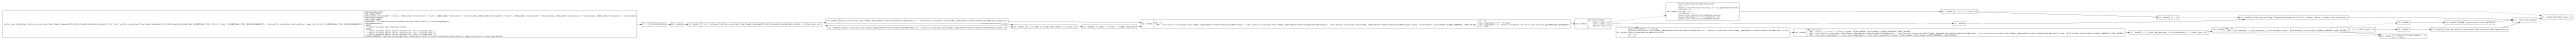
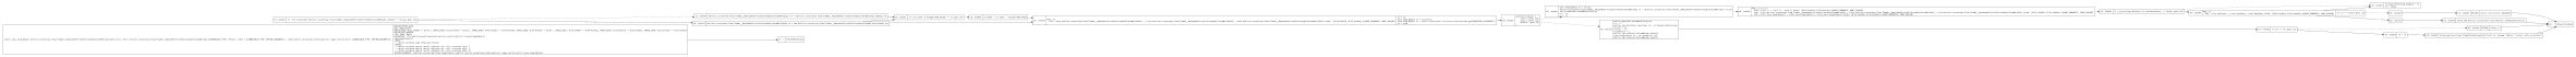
  digraph {
    fontname="Source Code Pro"
    rankdir=LR
    node [fontname="Source Code Pro" shape=record]
    edge [fontname="Source Code Pro"]
    n1 [label="{27\:\ ?|MTH_ENTER_BLOCK\l}"]
-   n2 [label="{29\:\ 0x0000}"]
    n3 [label="{30\:\ 0x0002|if ((r9 instanceof kotlinx.coroutines.flow.FlowKt__ReduceKt$first$$inlined$collectWhile$2.C09181) == false) goto L24\l}"]
    n4 [label="{31\:\ 0x0004|kotlinx.coroutines.flow.FlowKt__ReduceKt$first$$inlined$collectWhile$2$1 r0 = (kotlinx.coroutines.flow.FlowKt__ReduceKt$first$$inlined$collectWhile$2.C09181) r9\l}"]
    n5 [label="{34\:\ 0x0014|kotlinx.coroutines.flow.FlowKt__ReduceKt$first$$inlined$collectWhile$2$1 r0 = new kotlinx.coroutines.flow.FlowKt__ReduceKt$first$$inlined$collectWhile$2.C09181(r9)\l}"]
    n6 [label="{32\:\ 0x000c|if ((r0.label & Integer.MIN_VALUE) == 0) goto L24\l}"]
    n7 [label="{35\:\ 0x0019|PHI: r0 \l  PHI: (r0v2 kotlinx.coroutines.flow.FlowKt__ReduceKt$first$$inlined$collectWhile$2$1) = (r0v1 kotlinx.coroutines.flow.FlowKt__ReduceKt$first$$inlined$collectWhile$2$1), (r0v5 kotlinx.coroutines.flow.FlowKt__ReduceKt$first$$inlined$collectWhile$2$1) binds: [B:34:0x0014, B:33:0x000e] A[DONT_GENERATE, DONT_INLINE]\l|r9 = r0\ljava.lang.Object r0 = r9.result\ljava.lang.Object r1 = kotlin.coroutines.intrinsics.IntrinsicsKt.getCOROUTINE_SUSPENDED()\lr3 = true\l}"]
    n8 [label="{33\:\ 0x000e|r0.label = r0.label \- Integer.MIN_VALUE\l}"]
    n9 [label="{36\:\ 0x0023|switch(r9.label) \{\l    case 0: goto L20;\l    case 1: goto L11;\l    default: goto L8;\l\}\l}"]
-   n10 [label="{37\:\ 0x0026}"]
    n11 [label="{39\:\ 0x002e|java.lang.Object r1 = r9.L$1\lkotlinx.coroutines.flow.FlowKt__ReduceKt$first$$inlined$collectWhile$2 r2 = (kotlinx.coroutines.flow.FlowKt__ReduceKt$first$$inlined$collectWhile$2) r9.L$0\lkotlin.ResultKt.throwOnFailure(r0)\lr5 = r0\lr1 = r1\l}"]
    n12 [label="{40\:\ 0x003a|kotlin.ResultKt.throwOnFailure(r0)\lr2 = r7\lkotlin.jvm.functions.Function2 r5 = r2.$predicate$inlined\lr9.L$0 = r2\lr9.L$1 = r8\lr9.default = 1\lkotlin.jvm.internal.InlineMarker.mark(6)\ljava.lang.Object r5 = r5.invoke(r8, r9)\lkotlin.jvm.internal.InlineMarker.mark(7)\l}"]
    n13 [label="{38\:\ 0x002d|throw new java.lang.IllegalStateException(\"call to 'resume' before 'invoke' with coroutine\")\l}"]
    n14 [label="{44\:\ 0x005b|PHI: r1 r2 r5 \l  PHI: (r1v2 T) = (r1v1 T), (r1v8 T) binds: [B:43:0x0059, B:39:0x002e] A[DONT_GENERATE, DONT_INLINE]\l  PHI: (r2v2 kotlinx.coroutines.flow.FlowKt__ReduceKt$first$$inlined$collectWhile$2) = (r2v1 kotlinx.coroutines.flow.FlowKt__ReduceKt$first$$inlined$collectWhile$2), (r2v4 kotlinx.coroutines.flow.FlowKt__ReduceKt$first$$inlined$collectWhile$2) binds: [B:43:0x0059, B:39:0x002e] A[DONT_GENERATE, DONT_INLINE]\l  PHI: (r5v2 java.lang.Object) = (r5v1 java.lang.Object), (r5v4 java.lang.Object) binds: [B:43:0x0059, B:39:0x002e] A[DONT_GENERATE, DONT_INLINE]\l}"]
    n15 [label="{41\:\ 0x0056|if (r5 != r1) goto L23\l}"]
    n16 [label="{28\:\ ?|MTH_EXIT_BLOCK\l}"]
    n17 [label="{45\:\ 0x0061|if (((java.lang.Boolean) r5).booleanValue() == false) goto L15\l}"]
    n18 [label="{46\:\ 0x0063|r2.$result$inlined.element = r1\lr3 = false\l}"]
    n19 [label="{49\:\ 0x006b|PHI: r3 \l  PHI: (r3v1 boolean) = (r3v0 boolean), (r3v3 boolean) binds: [B:45:0x0061, B:46:0x0063] A[DONT_GENERATE, DONT_INLINE]\l|if (r3 == false) goto L18\l}"]
    n20 [label="{50\:\ 0x006d}"]
    n21 [label="{52\:\ 0x0070}"]
    n22 [label="{51\:\ 0x006f|RETURN\l|return kotlin.Unit.INSTANCE\l}"]
    n23 [label="{53\:\ 0x0078|throw new kotlinx.coroutines.flow.internal.FlowExceptions(r2)\l}"]
    n24 [label="{42\:\ 0x0058|RETURN\l|return r1\l}"]
    n25 [label="{43\:\ 0x0059|r9 = r8\l}"]
    n26 [label="{public java.lang.Object kotlinx.coroutines.flow.FlowKt__ReduceKt$first$$inlined$collectWhile$2.emit((r7v0 'this' kotlinx.coroutines.flow.FlowKt__ReduceKt$first$$inlined$collectWhile$2 A[IMMUTABLE_TYPE, THIS]), (r8v0 T A[IMMUTABLE_TYPE, METHOD_ARGUMENT]), (r9v0 kotlin.coroutines.Continuation\<? super kotlin.Unit\> A[IMMUTABLE_TYPE, METHOD_ARGUMENT]))  | INCONSISTENT_CODE\lUSE_LINES_HINTS\lCROSS_EDGE: B:51:0x006f \-\> B:28:?, CROSS_EDGE: B:53:0x0078 \-\> B:28:?, CROSS_EDGE: B:45:0x0061 \-\> B:49:0x006b, CROSS_EDGE: B:42:0x0058 \-\> B:28:?, CROSS_EDGE: B:43:0x0059 \-\> B:44:0x005b, CROSS_EDGE: B:34:0x0014 \-\> B:35:0x0019, CROSS_EDGE: B:30:0x0002 \-\> B:34:0x0014\lINLINE_NOT_NEEDED\lTYPE_VARS: EMPTY\lSIGNATURE: (TT;Lkotlin\/coroutines\/Continuation\<\-Lkotlin\/Unit;\>;)Ljava\/lang\/Object;\lJadxCommentsAttr\{\l WARN: \l \-\> Multi\-variable type inference failed\l DEBUG: \l \-\> Multi\-variable search result rejected for r1v1, resolved type: T\l \-\> Multi\-variable search result rejected for r1v2, resolved type: T\l \-\> Multi\-variable search result rejected for r1v8, resolved type: T\}\lMETHOD_OVERRIDE: [kotlinx.coroutines.flow.FlowCollector.emit(T, kotlin.coroutines.Continuation\<? super kotlin.Unit\>):java.lang.Object]\l}"]
-   n1 -> n2
-   n2 -> n3
    n3 -> n4 [style=dashed]
    n3 -> n5
    n4 -> n6
    n5 -> n6
    n5 -> n7
    n6 -> n8 [style=dashed]
    n7 -> n9
    n8 -> n7
-   n9 -> n10
    n9 -> n11 [style=dashed]
    n9 -> n12 [style=dashed]
-   n10 -> n13
    n11 -> n14
    n12 -> n15
    n13 -> n16
    n14 -> n17
    n15 -> n24 [style=dashed]
    n15 -> n25
    n17 -> n18 [style=dashed]
    n17 -> n19
    n19 -> n18
    n19 -> n20 [style=dashed]
    n19 -> n21
    n20 -> n22
    n21 -> n23
    n22 -> n16
    n23 -> n16
-   n16 -> n24
+   n24 -> n16
    n25 -> n13
    n26 -> n1
  }
